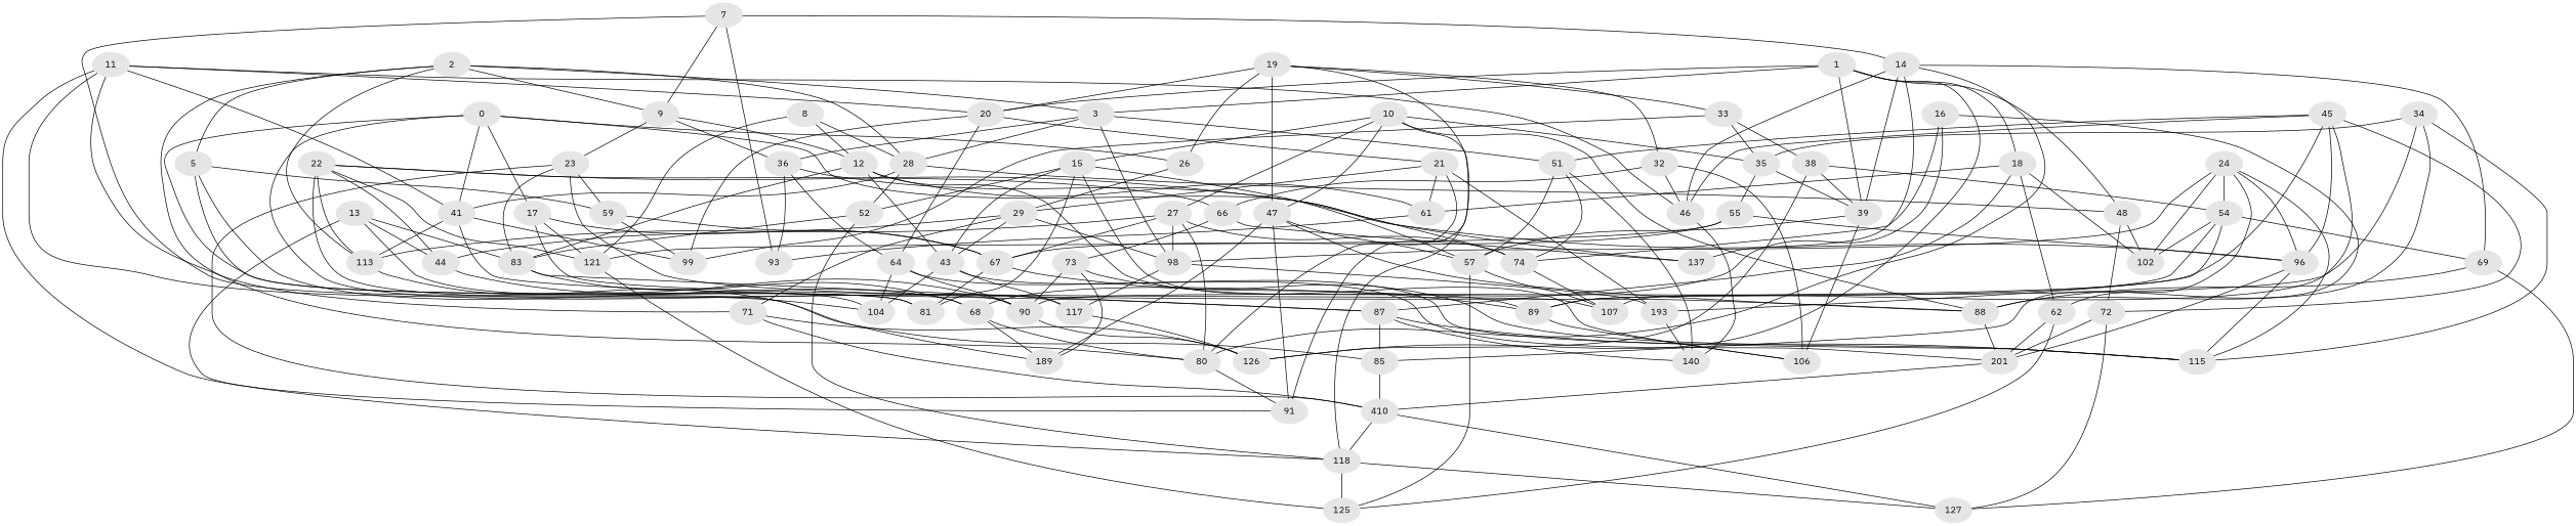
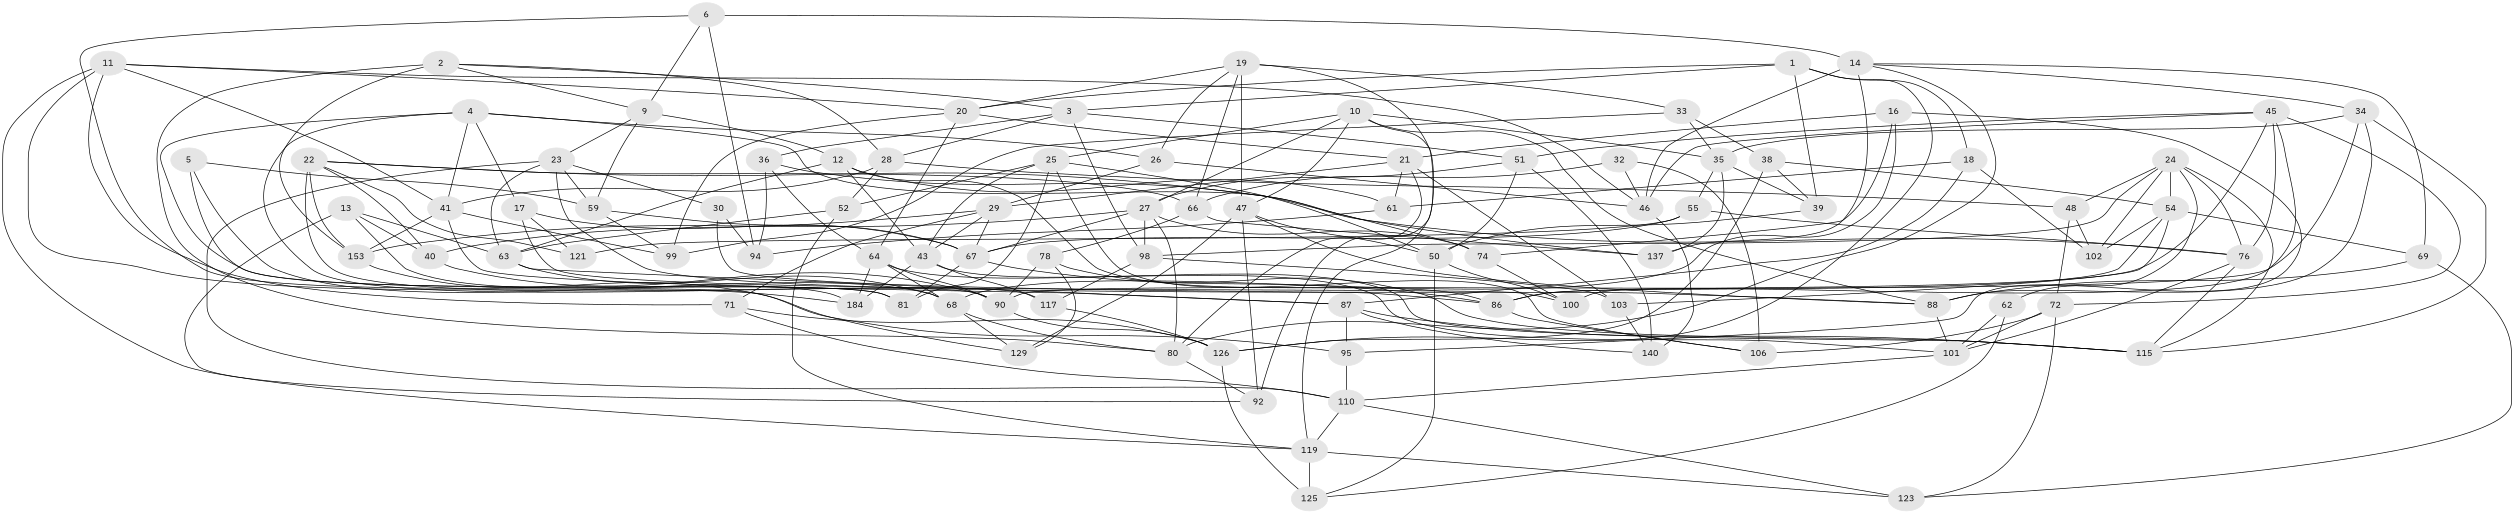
  graph {
    fontname="IBM Plex Sans"
    node [color=gray90 fontname="IBM Plex Sans" style=filled]
    edge [fontname="IBM Plex Sans"]
    1 [super="+135"]
    3 [super="+7"]
    18 [super="+49"]
    20 [super="+70"]
    39 [super="+133"]
    48
    126 [super="+127"]
    28 [super="+91"]
    36 [super="+40"]
    51 [super="+109"]
    98 [super="+130"]
    61
    62
    87 [super="+105"]
    102
    21 [super="+31"]
    64 [super="+85"]
    99
-   57 [super="+79"]
+   57 [super="+79" label=50]
    106
    72
    2 [super="+84"]
    5
    9 [super="+111"]
    80 [super="+112"]
-   113 [super="+124"]
+   113 [super="+124" label=153]
    59
    68 [super="+131"]
-   95 [label=85]
+   95
    12 [super="+50"]
    23 [super="+75"]
    41 [super="+56"]
    52
-   92 [label=91]
-   129 [label=189]
-   94 [label=93]
+   92
+   129
+   94
    137
    74 [super="+134"]
    140
-   103 [label=193]
+   103
    117
-   4 [super="+60" label=0]
+   4 [super="+60"]
    17
    26
    81
    90 [super="+128"]
    121 [super="+139"]
    67 [super="+132"]
-   100 [label=107]
+   100
    46 [super="+82"]
    29 [super="+53"]
-   110 [super="+120" label=410]
-   6 [label=7]
+   110 [super="+120"]
+   6
    14 [super="+58"]
    69
    43 [super="+77"]
-   63 [super="+83" label=83]
-   86 [super="+122" label=89]
-   8
+   63 [super="+83"]
+   86 [super="+122"]
    125
    88 [super="+116"]
+   30
    10 [super="+42"]
-   15 [super="+97"]
+   15 [super="+97" label=25]
    27 [super="+37"]
    35 [super="+93"]
    47 [super="+138"]
-   119 [super="+136" label=118]
+   119 [super="+136"]
    55
-   101 [super="+107" label=201]
-   123 [label=127]
+   101 [super="+107"]
+   123
    11 [super="+78"]
    71
-   104
+   104 [label=184]
    115 [super="+118"]
    13
-   44
+   44 [label=40]
    16
    19 [super="+25"]
    32
    33
    66
    38
    22 [super="+65"]
-   76 [super="+108" label=96]
-   73
+   76 [super="+108"]
+   73 [label=78]
    24 [super="+114"]
    54 [super="+89"]
    34
    45 [super="+96"]
    1 -- 3
    1 -- 18
    1 -- 20
    1 -- 39
-   1 -- 48
+   24 -- 48
    1 -- 126
    3 -- 28
    3 -- 36
    3 -- 51
    3 -- 98
    18 -- 61
-   18 -- 62
    18 -- 87
    18 -- 102
    20 -- 21
    20 -- 64
    20 -- 99
    39 -- 57
-   39 -- 106
+   72 -- 106
    48 -- 102
    48 -- 72
    28 -- 48
    28 -- 41
    28 -- 52
    36 -- 64
    36 -- 94
    36 -- 137
    51 -- 57
-   51 -- 74 [weight=2]
+   51 -- 27 [weight=2]
    51 -- 140
    98 -- 103
    98 -- 117
    61 -- 94
    62 -- 125
    62 -- 101
    87 -- 95
    87 -- 140
    87 -- 115
    21 -- 61
    21 -- 80
    21 -- 103
    21 -- 29
+   64 -- 68
    64 -- 90
    64 -- 101
    64 -- 104
    57 -- 100
    57 -- 125
    72 -- 101
    72 -- 123
    2 -- 3
    2 -- 28
-   2 -- 5
    2 -- 9
    2 -- 80
    2 -- 113
    5 -- 59
    5 -- 68
    5 -- 95
-   9 -- 36 [weight=2]
+   9 -- 59 [weight=2]
    9 -- 12
    9 -- 23
    80 -- 92
    113 -- 129
    59 -- 99
    59 -- 67
    68 -- 80
    68 -- 129
    95 -- 110
    12 -- 61
    12 -- 43
    12 -- 63
    12 -- 86
    23 -- 59
    23 -- 110
    23 -- 63
    23 -- 88
+   23 -- 30
    41 -- 87
    41 -- 99
    41 -- 113
    52 -- 63
    52 -- 119
    74 -- 100
    103 -- 140
    117 -- 126
    4 -- 41
    4 -- 74
    4 -- 17
    4 -- 26
    4 -- 81
    4 -- 90
    17 -- 121
    17 -- 67
    17 -- 100
+   26 -- 46
    26 -- 29
    90 -- 126
-   121 -- 125
+   126 -- 125
    67 -- 81
    67 -- 86
    46 -- 140
-   29 -- 98
+   29 -- 67
    29 -- 43
    29 -- 71
    29 -- 44
    110 -- 119
    110 -- 123
    6 -- 9
    6 -- 94
    6 -- 81
    6 -- 14
-   14 -- 39
+   14 -- 34
    14 -- 80
    14 -- 137
    14 -- 46
    14 -- 69
    69 -- 88
    69 -- 123
    43 -- 117
    43 -- 104
    43 -- 115
    63 -- 87
    63 -- 68
    86 -- 106
-   8 -- 28
-   8 -- 12
-   8 -- 121 [weight=2]
    88 -- 101
+   30 -- 94
+   30 -- 86
    10 -- 88
    10 -- 15
    10 -- 27
    10 -- 35
    10 -- 47
    10 -- 119
    15 -- 57
    15 -- 106
    15 -- 52
    15 -- 81
    15 -- 43
    27 -- 98
    27 -- 80
    27 -- 113
    27 -- 74
    27 -- 67
    35 -- 39
+   35 -- 137
    35 -- 55
    47 -- 57
    47 -- 92
    47 -- 129
    47 -- 88
    119 -- 125
    119 -- 123
    55 -- 121
    55 -- 67
    55 -- 76
    101 -- 110
    11 -- 20
    11 -- 41
    11 -- 46
    11 -- 119
    11 -- 71
    11 -- 104
    71 -- 126
    71 -- 110
    13 -- 92
    13 -- 63
    13 -- 104
    13 -- 44
    44 -- 90
+   16 -- 21
    16 -- 68
    16 -- 95
    16 -- 74
    19 -- 20
    19 -- 92
    19 -- 26
    19 -- 47
-   19 -- 32
+   19 -- 66
    19 -- 33
    32 -- 106
    32 -- 46
    32 -- 66
    33 -- 99
    33 -- 35
    33 -- 38
    66 -- 137
    66 -- 73
    38 -- 39
    38 -- 126
    38 -- 54
    22 -- 113
    22 -- 117
    22 -- 121
    22 -- 44
    22 -- 66
    22 -- 76
    76 -- 101
    76 -- 115
    73 -- 129
    73 -- 90
    73 -- 115
    24 -- 98
    24 -- 62
    24 -- 102
    24 -- 115
    24 -- 76
    24 -- 54
    54 -- 102
    54 -- 103
    54 -- 69
    54 -- 86
    34 -- 90
    34 -- 88
    34 -- 35
    34 -- 115
    45 -- 51
    45 -- 72
    45 -- 100
    45 -- 46
    45 -- 86
    45 -- 76
  }
